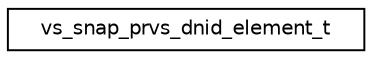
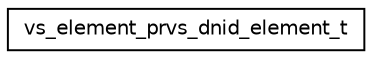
  digraph {
    rankdir=LR
-   n1 [color=black fillcolor=white fontname=Helvetica fontsize=10 height=0.2 label=vs_snap_prvs_dnid_element_t shape=record style=filled width=0.4]
+   n1 [color=black fillcolor=white fontname=Helvetica fontsize=10 height=0.2 label=vs_element_prvs_dnid_element_t shape=record style=filled width=0.4]
  }
